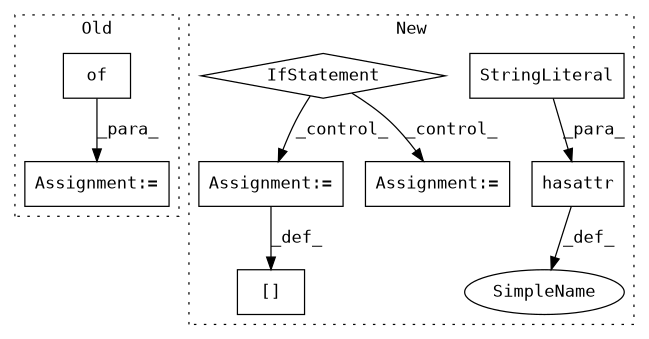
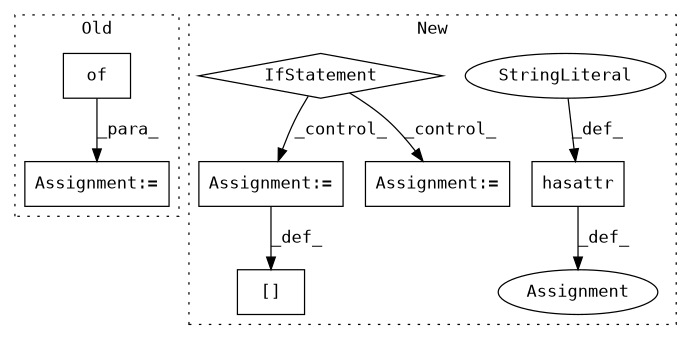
  digraph {
    fontname="DejaVu Sans Mono"
    node [a=7 fontname="DejaVu Sans Mono" l="8,1" shape=box]
    edge [fontname="DejaVu Sans Mono"]
    n1 [a=32 label=of s="8007,8546"]
    n2 [l=1 label="Assignment:=" s=8002]
    n3 [a=32 label=hasattr s="8116,8141"]
-   n4 [a=45 l=11 label=StringLiteral s=8130]
+   n4 [a=45 l=11 label=StringLiteral s=8130 shape=ellipse]
    n5 [a=25 l="4,2" label=IfStatement s="8112,8142" shape=diamond]
    n6 [l=8 label="Assignment:=" s=8186]
-   n7 [a=42 label=SimpleName shape=ellipse l=""]
+   n7 [a=42 label=Assignment shape=ellipse l=""]
    n8 [a=2 l="18,1" label="[]" s="8152,8185"]
    n9 [l=8 label="Assignment:=" s=8276]
    subgraph cluster_1 {
      label=Old
      style=dotted
      n1
      n2
    }
    subgraph cluster_2 {
      label=New
      style=dotted
      n3
      n4
      n5
      n6
      n7
      n8
      n9
    }
    n1 -> n2 [label=_para_]
    n3 -> n7 [label=_def_]
-   n4 -> n3 [label=_para_]
+   n4 -> n3 [label=_def_]
    n5 -> n6 [label=_control_]
    n5 -> n9 [label=_control_]
    n6 -> n8 [label=_def_]
  }
